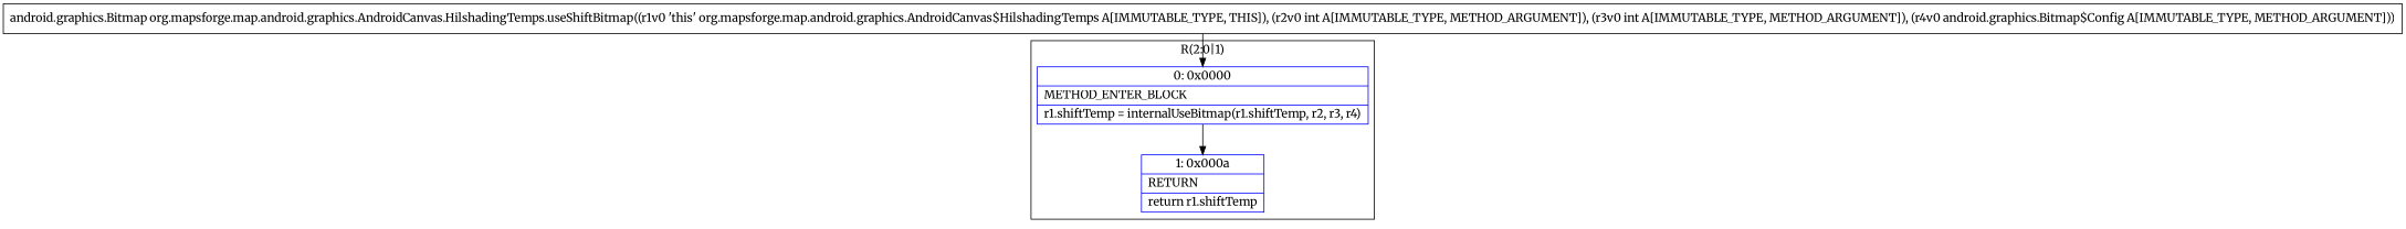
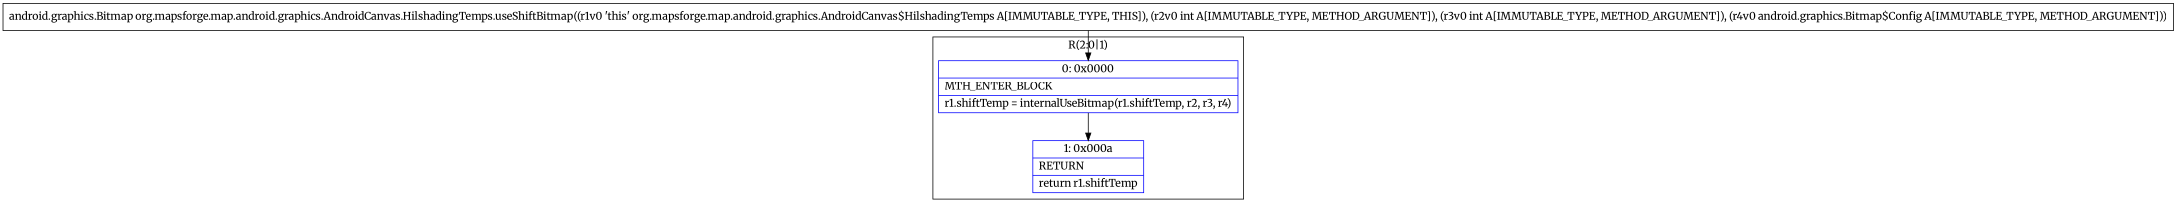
  digraph {
    fontname=Merriweather
    node [color=blue shape=record fontname=Merriweather]
    edge [fontname=Merriweather]
-   n1 [label="{0\:\ 0x0000|METHOD_ENTER_BLOCK\l|r1.shiftTemp = internalUseBitmap(r1.shiftTemp, r2, r3, r4)\l}"]
+   n1 [label="{0\:\ 0x0000|MTH_ENTER_BLOCK\l|r1.shiftTemp = internalUseBitmap(r1.shiftTemp, r2, r3, r4)\l}"]
    n2 [label="{1\:\ 0x000a|RETURN\l|return r1.shiftTemp\l}"]
    n3 [label="{android.graphics.Bitmap org.mapsforge.map.android.graphics.AndroidCanvas.HilshadingTemps.useShiftBitmap((r1v0 'this' org.mapsforge.map.android.graphics.AndroidCanvas$HilshadingTemps A[IMMUTABLE_TYPE, THIS]), (r2v0 int A[IMMUTABLE_TYPE, METHOD_ARGUMENT]), (r3v0 int A[IMMUTABLE_TYPE, METHOD_ARGUMENT]), (r4v0 android.graphics.Bitmap$Config A[IMMUTABLE_TYPE, METHOD_ARGUMENT])) }" color=""]
    subgraph cluster_1 {
      label="R(2:0|1)"
      n1
      n2
    }
    n1 -> n2
    n3 -> n1
  }
